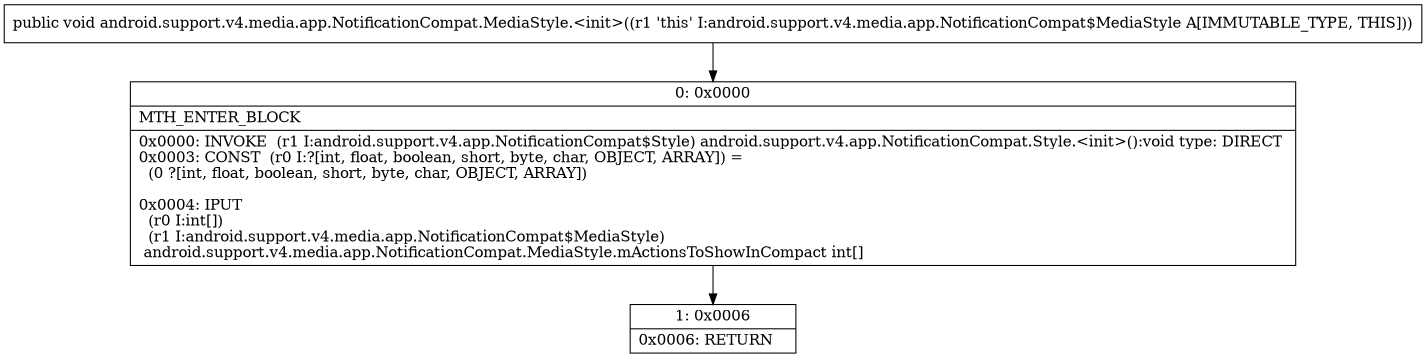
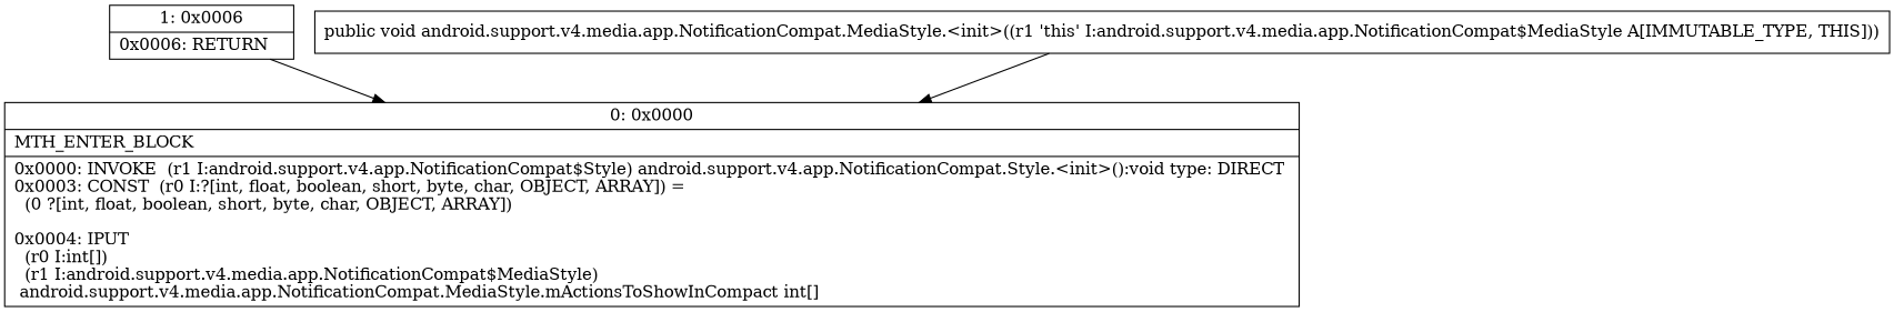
  digraph {
    node [shape=record]
    n1 [label="{0\:\ 0x0000|MTH_ENTER_BLOCK\l|0x0000: INVOKE  (r1 I:android.support.v4.app.NotificationCompat$Style) android.support.v4.app.NotificationCompat.Style.\<init\>():void type: DIRECT \l0x0003: CONST  (r0 I:?[int, float, boolean, short, byte, char, OBJECT, ARRAY]) = \l  (0 ?[int, float, boolean, short, byte, char, OBJECT, ARRAY])\l \l0x0004: IPUT  \l  (r0 I:int[])\l  (r1 I:android.support.v4.media.app.NotificationCompat$MediaStyle)\l android.support.v4.media.app.NotificationCompat.MediaStyle.mActionsToShowInCompact int[] \l}"]
    n2 [label="{1\:\ 0x0006|0x0006: RETURN   \l}"]
    n3 [label="{public void android.support.v4.media.app.NotificationCompat.MediaStyle.\<init\>((r1 'this' I:android.support.v4.media.app.NotificationCompat$MediaStyle A[IMMUTABLE_TYPE, THIS])) }"]
-   n1 -> n2
+   n2 -> n1
    n3 -> n1
  }
